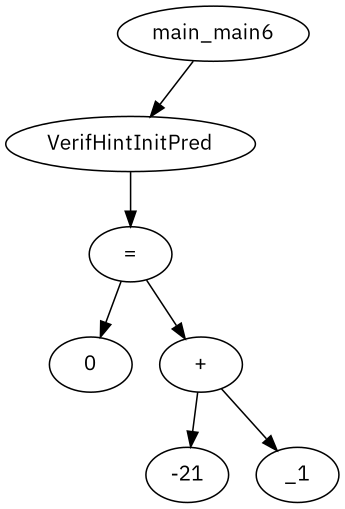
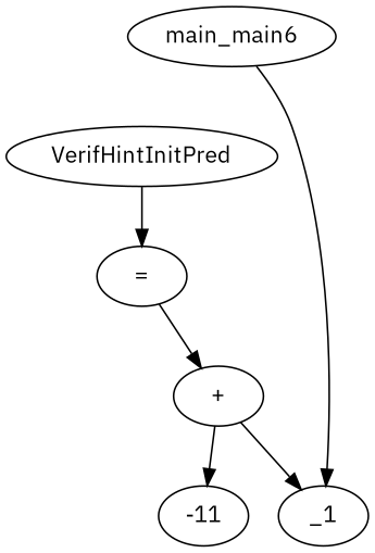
  digraph {
    fontname="IBM Plex Sans"
    node [fontname="IBM Plex Sans"]
    edge [fontname="IBM Plex Sans"]
    n1 [label=main_main6]
    n2 [label=VerifHintInitPred]
    n3 [label="="]
-   n4 [label=0]
    n5 [label="+"]
-   n6 [label=-21]
+   n6 [label=-11]
    n7 [label=_1]
-   n1 -> n2
+   n1 -> n7
    n2 -> n3
-   n3 -> n4
    n3 -> n5
    n5 -> n6
    n5 -> n7
  }
